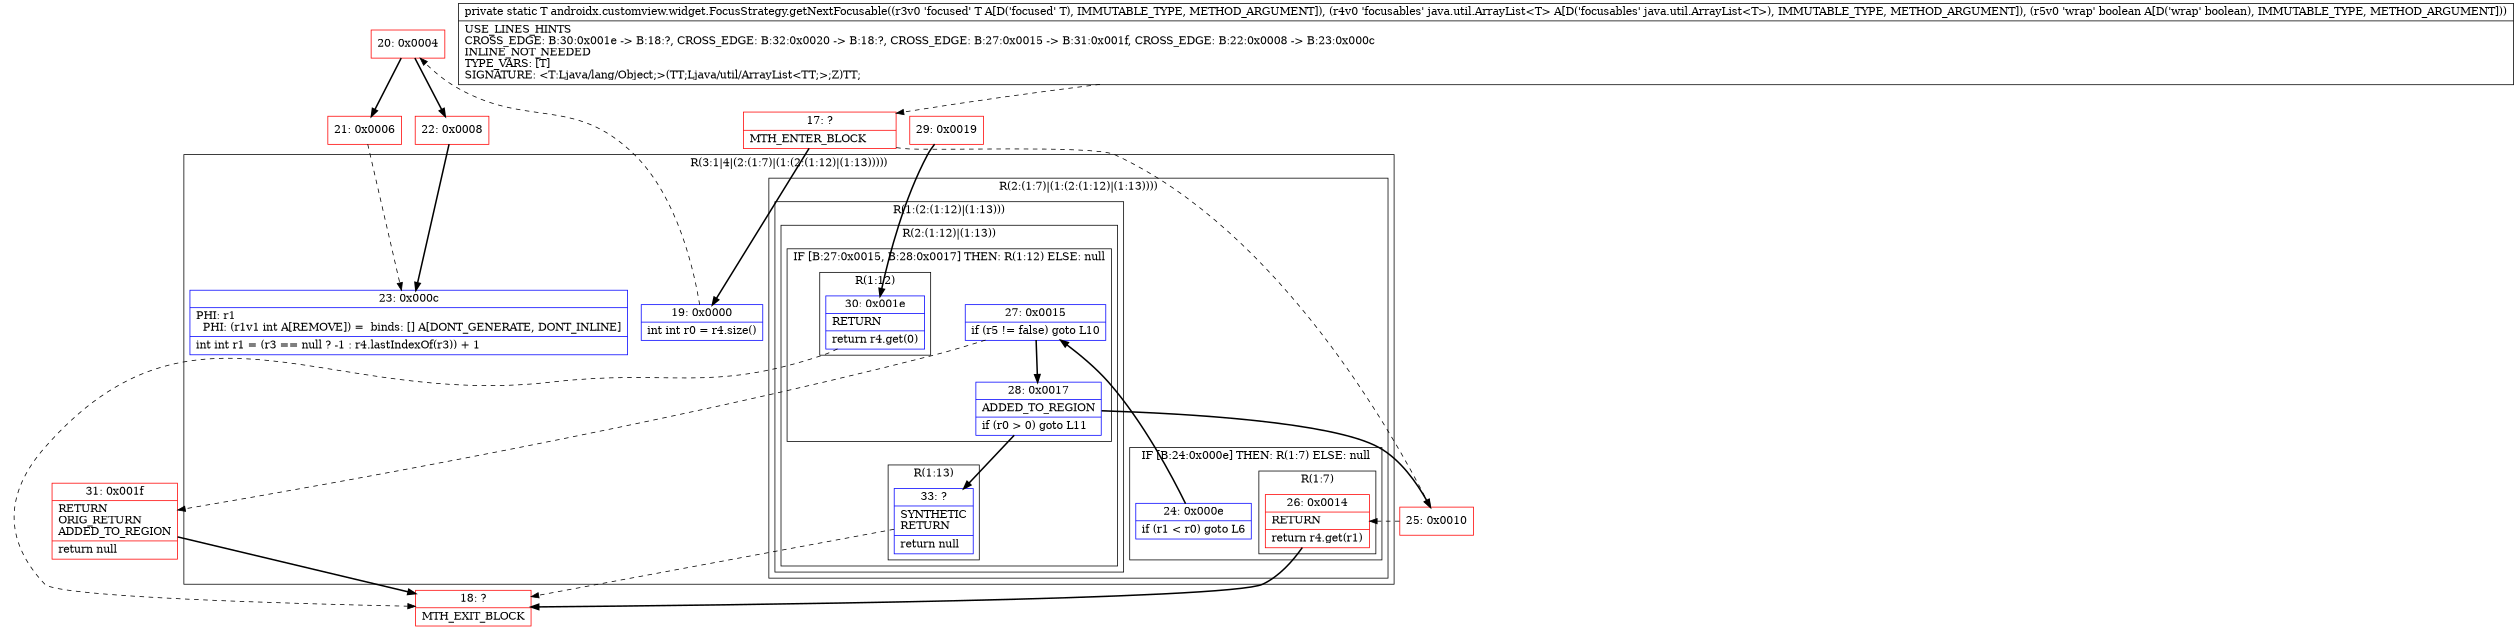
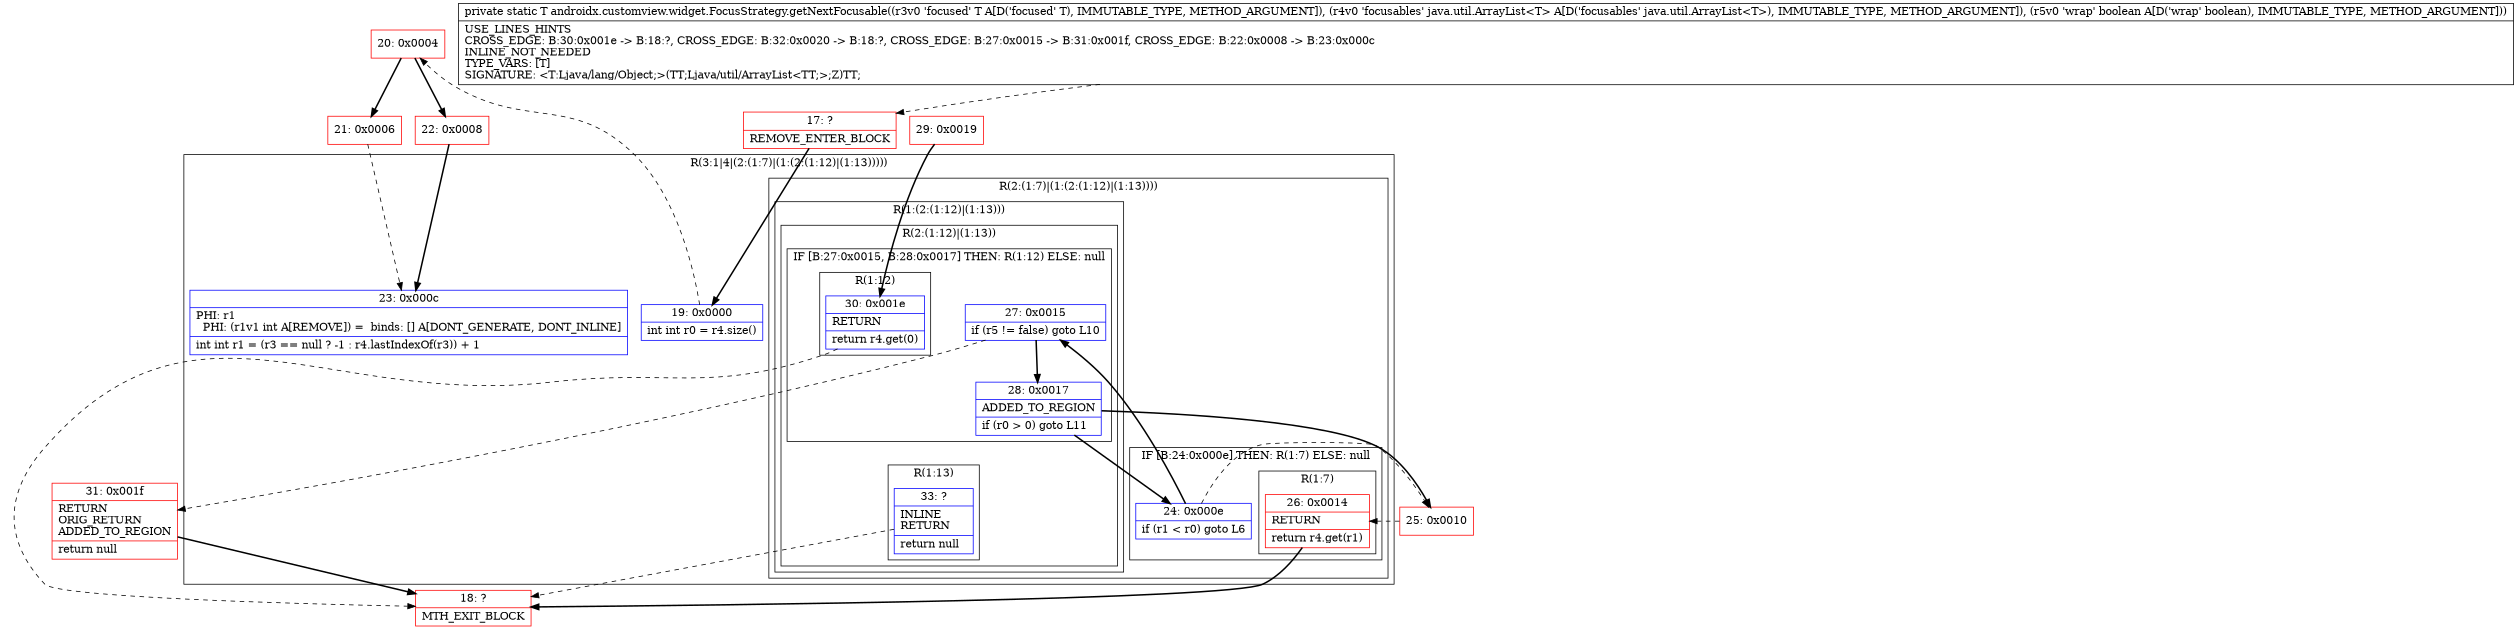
  digraph {
    node [color=red shape=record]
    edge [style=bold]
    n1 [label="{26\:\ 0x0014|RETURN\l|return r4.get(r1)\l}"]
    n2 [color=blue label="{24\:\ 0x000e|if (r1 \< r0) goto L6\l}"]
    n3 [color=blue label="{30\:\ 0x001e|RETURN\l|return r4.get(0)\l}"]
    n4 [color=blue label="{27\:\ 0x0015|if (r5 != false) goto L10\l}"]
    n5 [color=blue label="{28\:\ 0x0017|ADDED_TO_REGION\l|if (r0 \> 0) goto L11\l}"]
-   n6 [color=blue label="{33\:\ ?|SYNTHETIC\lRETURN\l|return null\l}"]
+   n6 [color=blue label="{33\:\ ?|INLINE\lRETURN\l|return null\l}"]
    n7 [color=blue label="{19\:\ 0x0000|int int r0 = r4.size()\l}"]
    n8 [color=blue label="{23\:\ 0x000c|PHI: r1 \l  PHI: (r1v1 int A[REMOVE]) =  binds: [] A[DONT_GENERATE, DONT_INLINE]\l|int int r1 = (r3 == null ? \-1 : r4.lastIndexOf(r3)) + 1\l}"]
    n9 [label="{18\:\ ?|MTH_EXIT_BLOCK\l}"]
    n10 [label="{25\:\ 0x0010}"]
    n11 [label="{31\:\ 0x001f|RETURN\lORIG_RETURN\lADDED_TO_REGION\l|return null\l}"]
    n12 [label="{20\:\ 0x0004}"]
    n13 [label="{21\:\ 0x0006}"]
    n14 [label="{22\:\ 0x0008}"]
    n15 [label="{29\:\ 0x0019}"]
-   n16 [label="{17\:\ ?|MTH_ENTER_BLOCK\l}"]
+   n16 [label="{17\:\ ?|REMOVE_ENTER_BLOCK\l}"]
    n17 [label="{private static T androidx.customview.widget.FocusStrategy.getNextFocusable((r3v0 'focused' T A[D('focused' T), IMMUTABLE_TYPE, METHOD_ARGUMENT]), (r4v0 'focusables' java.util.ArrayList\<T\> A[D('focusables' java.util.ArrayList\<T\>), IMMUTABLE_TYPE, METHOD_ARGUMENT]), (r5v0 'wrap' boolean A[D('wrap' boolean), IMMUTABLE_TYPE, METHOD_ARGUMENT]))  | USE_LINES_HINTS\lCROSS_EDGE: B:30:0x001e \-\> B:18:?, CROSS_EDGE: B:32:0x0020 \-\> B:18:?, CROSS_EDGE: B:27:0x0015 \-\> B:31:0x001f, CROSS_EDGE: B:22:0x0008 \-\> B:23:0x000c\lINLINE_NOT_NEEDED\lTYPE_VARS: [T]\lSIGNATURE: \<T:Ljava\/lang\/Object;\>(TT;Ljava\/util\/ArrayList\<TT;\>;Z)TT;\l}" color=""]
    subgraph cluster_1 {
      label="R(3:1|4|(2:(1:7)|(1:(2:(1:12)|(1:13)))))"
      n7
      n8
      subgraph cluster_2 {
        label="R(2:(1:7)|(1:(2:(1:12)|(1:13))))"
        subgraph cluster_3 {
          label="IF [B:24:0x000e] THEN: R(1:7) ELSE: null"
          n2
          subgraph cluster_4 {
            label="R(1:7)"
            n1
          }
        }
        subgraph cluster_5 {
          label="R(1:(2:(1:12)|(1:13)))"
          subgraph cluster_6 {
            label="R(2:(1:12)|(1:13))"
            subgraph cluster_7 {
              label="IF [B:27:0x0015, B:28:0x0017] THEN: R(1:12) ELSE: null"
              n4
              n5
              subgraph cluster_8 {
                label="R(1:12)"
                n3
              }
            }
            subgraph cluster_9 {
              label="R(1:13)"
              n6
            }
          }
        }
      }
    }
    n1 -> n9
    n2 -> n4
-   n16 -> n10 [style=dashed]
+   n2 -> n10 [style=dashed]
    n3 -> n9 [style=dashed]
    n4 -> n5
    n4 -> n11 [style=dashed]
-   n5 -> n6
+   n5 -> n2
    n5 -> n10
    n6 -> n9 [style=dashed]
    n7 -> n12 [style=dashed]
    n10 -> n1 [style=dashed]
    n11 -> n9
    n12 -> n13
    n12 -> n14
    n13 -> n8 [style=dashed]
    n14 -> n8
    n15 -> n3
    n16 -> n7
    n17 -> n16 [style=dashed]
  }
